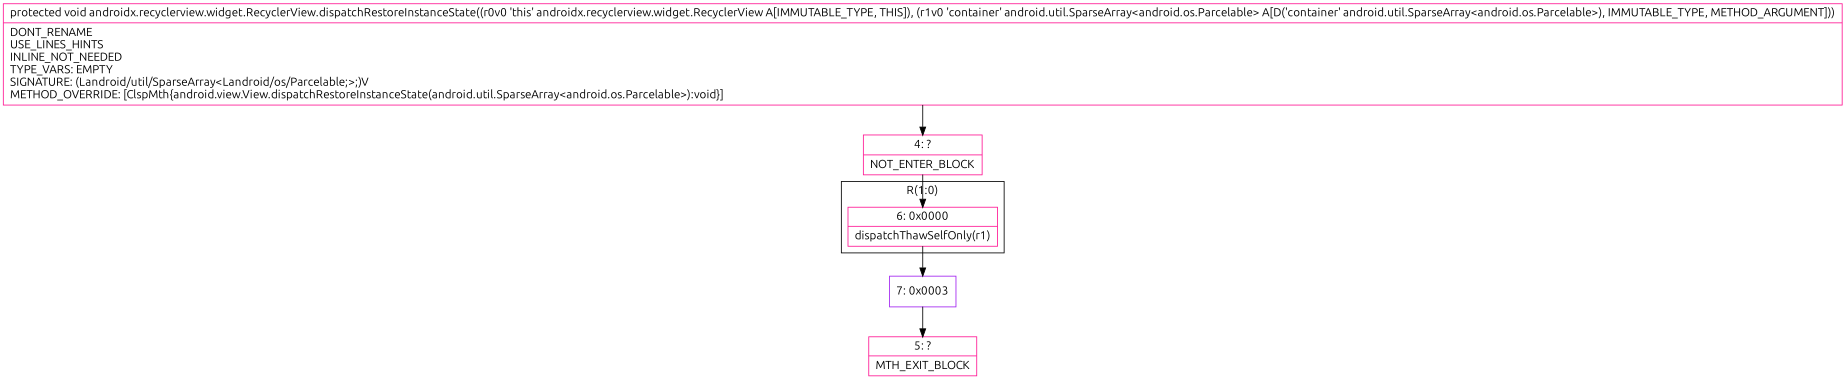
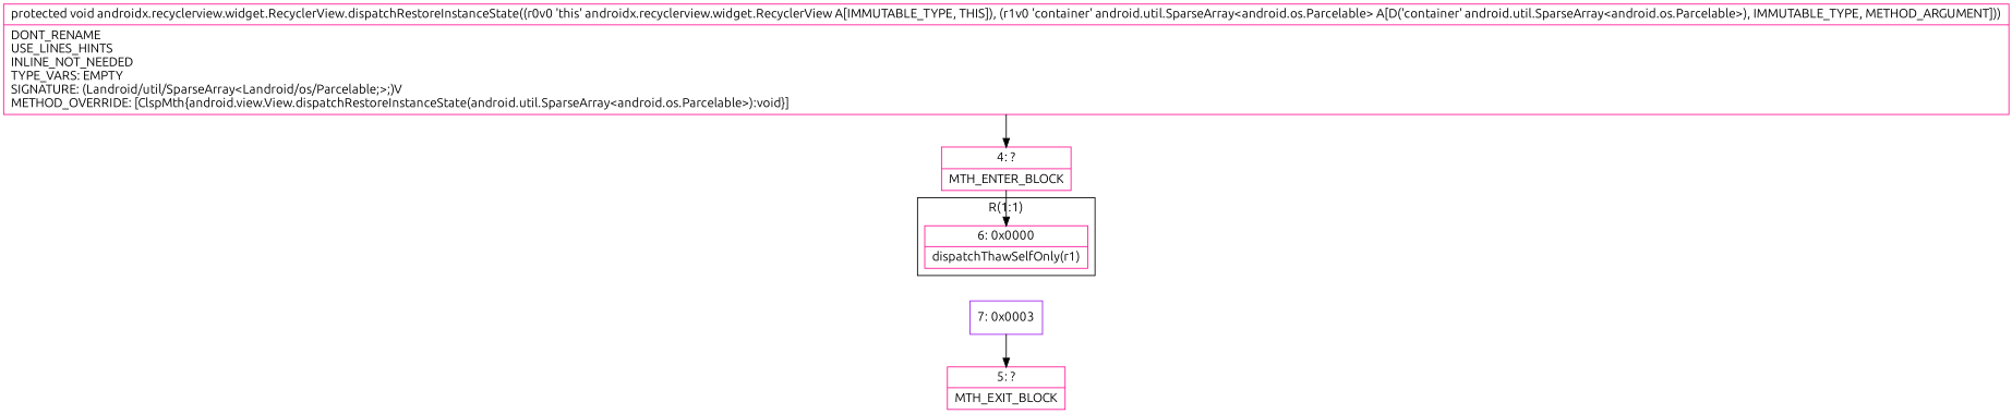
  digraph {
    fontname=Ubuntu
    node [color=deeppink fontname=Ubuntu shape=record]
    edge [fontname=Ubuntu]
    n1 [label="{6\:\ 0x0000|dispatchThawSelfOnly(r1)\l}"]
    n2 [color=purple label="{7\:\ 0x0003}"]
    n3 [label="{5\:\ ?|MTH_EXIT_BLOCK\l}"]
-   n4 [label="{4\:\ ?|NOT_ENTER_BLOCK\l}"]
+   n4 [label="{4\:\ ?|MTH_ENTER_BLOCK\l}"]
    n5 [label="{protected void androidx.recyclerview.widget.RecyclerView.dispatchRestoreInstanceState((r0v0 'this' androidx.recyclerview.widget.RecyclerView A[IMMUTABLE_TYPE, THIS]), (r1v0 'container' android.util.SparseArray\<android.os.Parcelable\> A[D('container' android.util.SparseArray\<android.os.Parcelable\>), IMMUTABLE_TYPE, METHOD_ARGUMENT]))  | DONT_RENAME\lUSE_LINES_HINTS\lINLINE_NOT_NEEDED\lTYPE_VARS: EMPTY\lSIGNATURE: (Landroid\/util\/SparseArray\<Landroid\/os\/Parcelable;\>;)V\lMETHOD_OVERRIDE: [ClspMth\{android.view.View.dispatchRestoreInstanceState(android.util.SparseArray\<android.os.Parcelable\>):void\}]\l}"]
    subgraph cluster_1 {
-     label="R(1:0)"
+     label="R(1:1)"
      n1
    }
-   n1 -> n2
    n2 -> n3
    n4 -> n1
    n5 -> n4
  }
